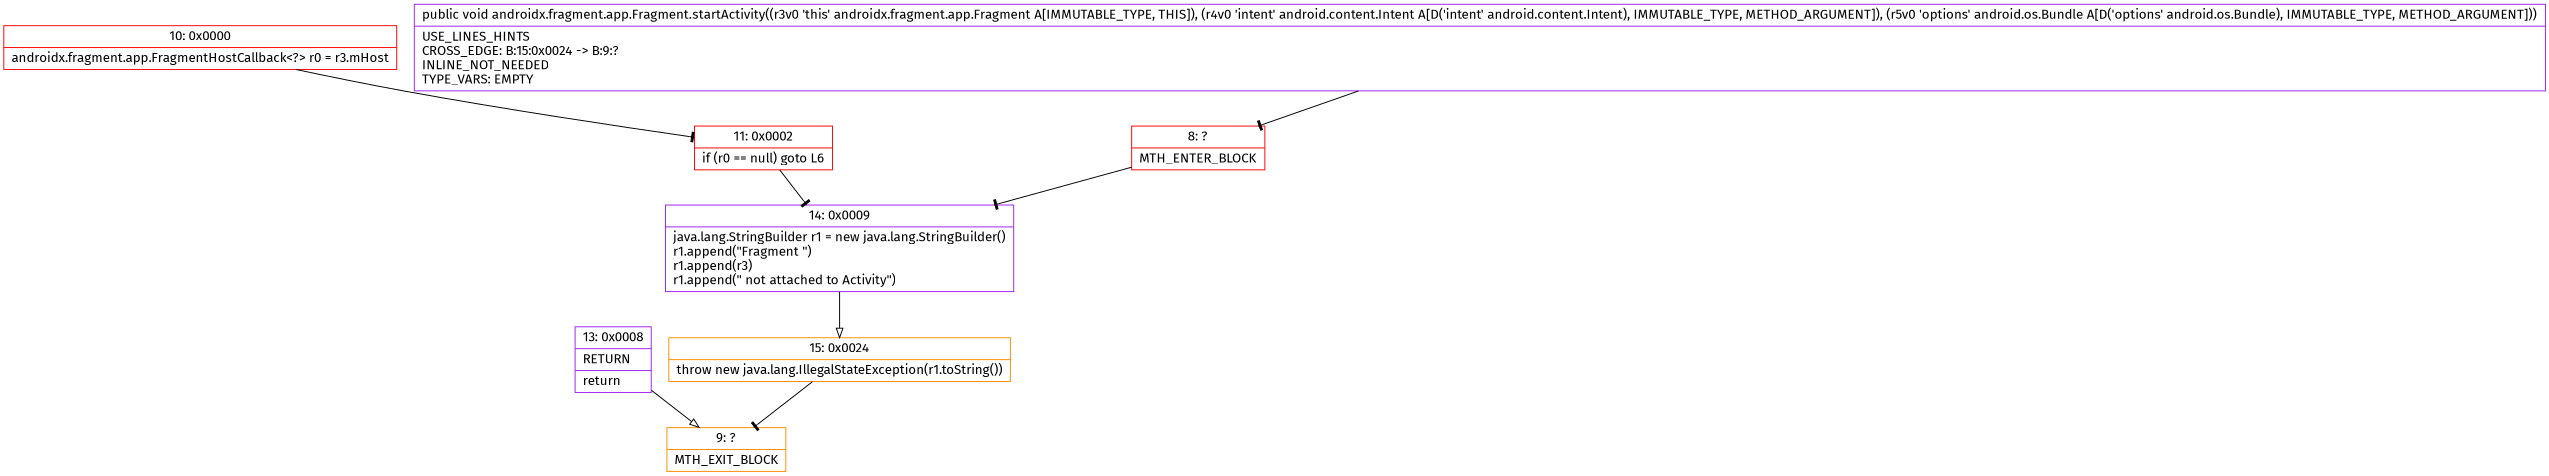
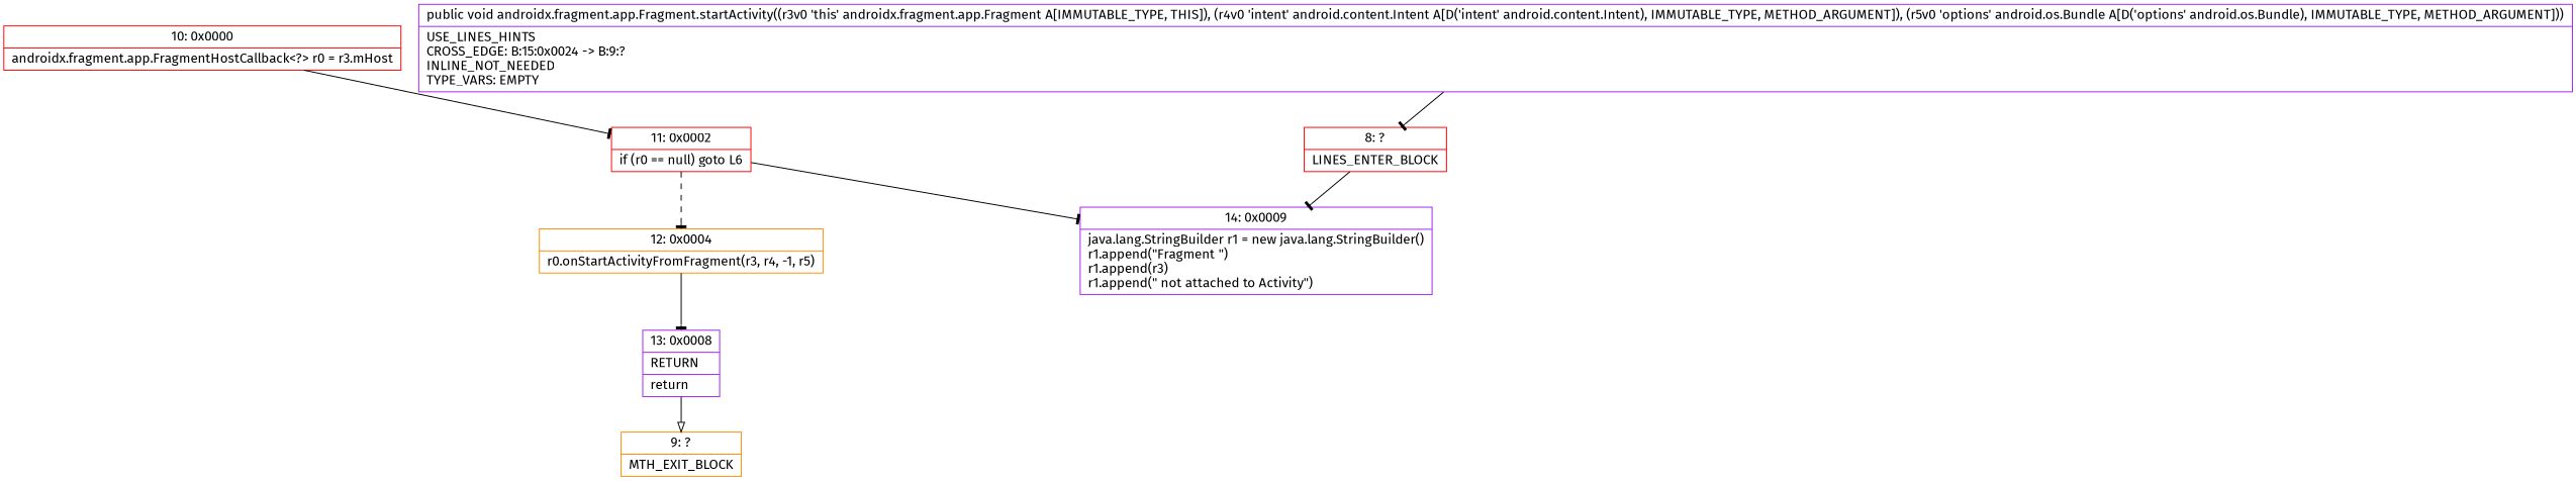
  digraph {
    fontname="Fira Sans"
    node [color=red fontname="Fira Sans" shape=record]
    edge [arrowhead=tee fontname="Fira Sans"]
-   n1 [label="{8\:\ ?|MTH_ENTER_BLOCK\l}"]
+   n1 [label="{8\:\ ?|LINES_ENTER_BLOCK\l}"]
    n2 [color=purple label="{14\:\ 0x0009|java.lang.StringBuilder r1 = new java.lang.StringBuilder()\lr1.append(\"Fragment \")\lr1.append(r3)\lr1.append(\" not attached to Activity\")\l}"]
    n3 [label="{10\:\ 0x0000|androidx.fragment.app.FragmentHostCallback\<?\> r0 = r3.mHost\l}"]
    n4 [label="{11\:\ 0x0002|if (r0 == null) goto L6\l}"]
+   n5 [color=darkorange label="{12\:\ 0x0004|r0.onStartActivityFromFragment(r3, r4, \-1, r5)\l}"]
    n6 [color=purple label="{13\:\ 0x0008|RETURN\l|return\l}"]
-   n7 [color=darkorange label="{15\:\ 0x0024|throw new java.lang.IllegalStateException(r1.toString())\l}"]
    n8 [color=darkorange label="{9\:\ ?|MTH_EXIT_BLOCK\l}"]
    n9 [color=purple label="{public void androidx.fragment.app.Fragment.startActivity((r3v0 'this' androidx.fragment.app.Fragment A[IMMUTABLE_TYPE, THIS]), (r4v0 'intent' android.content.Intent A[D('intent' android.content.Intent), IMMUTABLE_TYPE, METHOD_ARGUMENT]), (r5v0 'options' android.os.Bundle A[D('options' android.os.Bundle), IMMUTABLE_TYPE, METHOD_ARGUMENT]))  | USE_LINES_HINTS\lCROSS_EDGE: B:15:0x0024 \-\> B:9:?\lINLINE_NOT_NEEDED\lTYPE_VARS: EMPTY\l}"]
    n1 -> n2
-   n2 -> n7 [arrowhead=onormal]
    n3 -> n4
    n4 -> n2
+   n4 -> n5 [style=dashed]
+   n5 -> n6
    n6 -> n8 [arrowhead=onormal]
-   n7 -> n8
    n9 -> n1
  }
